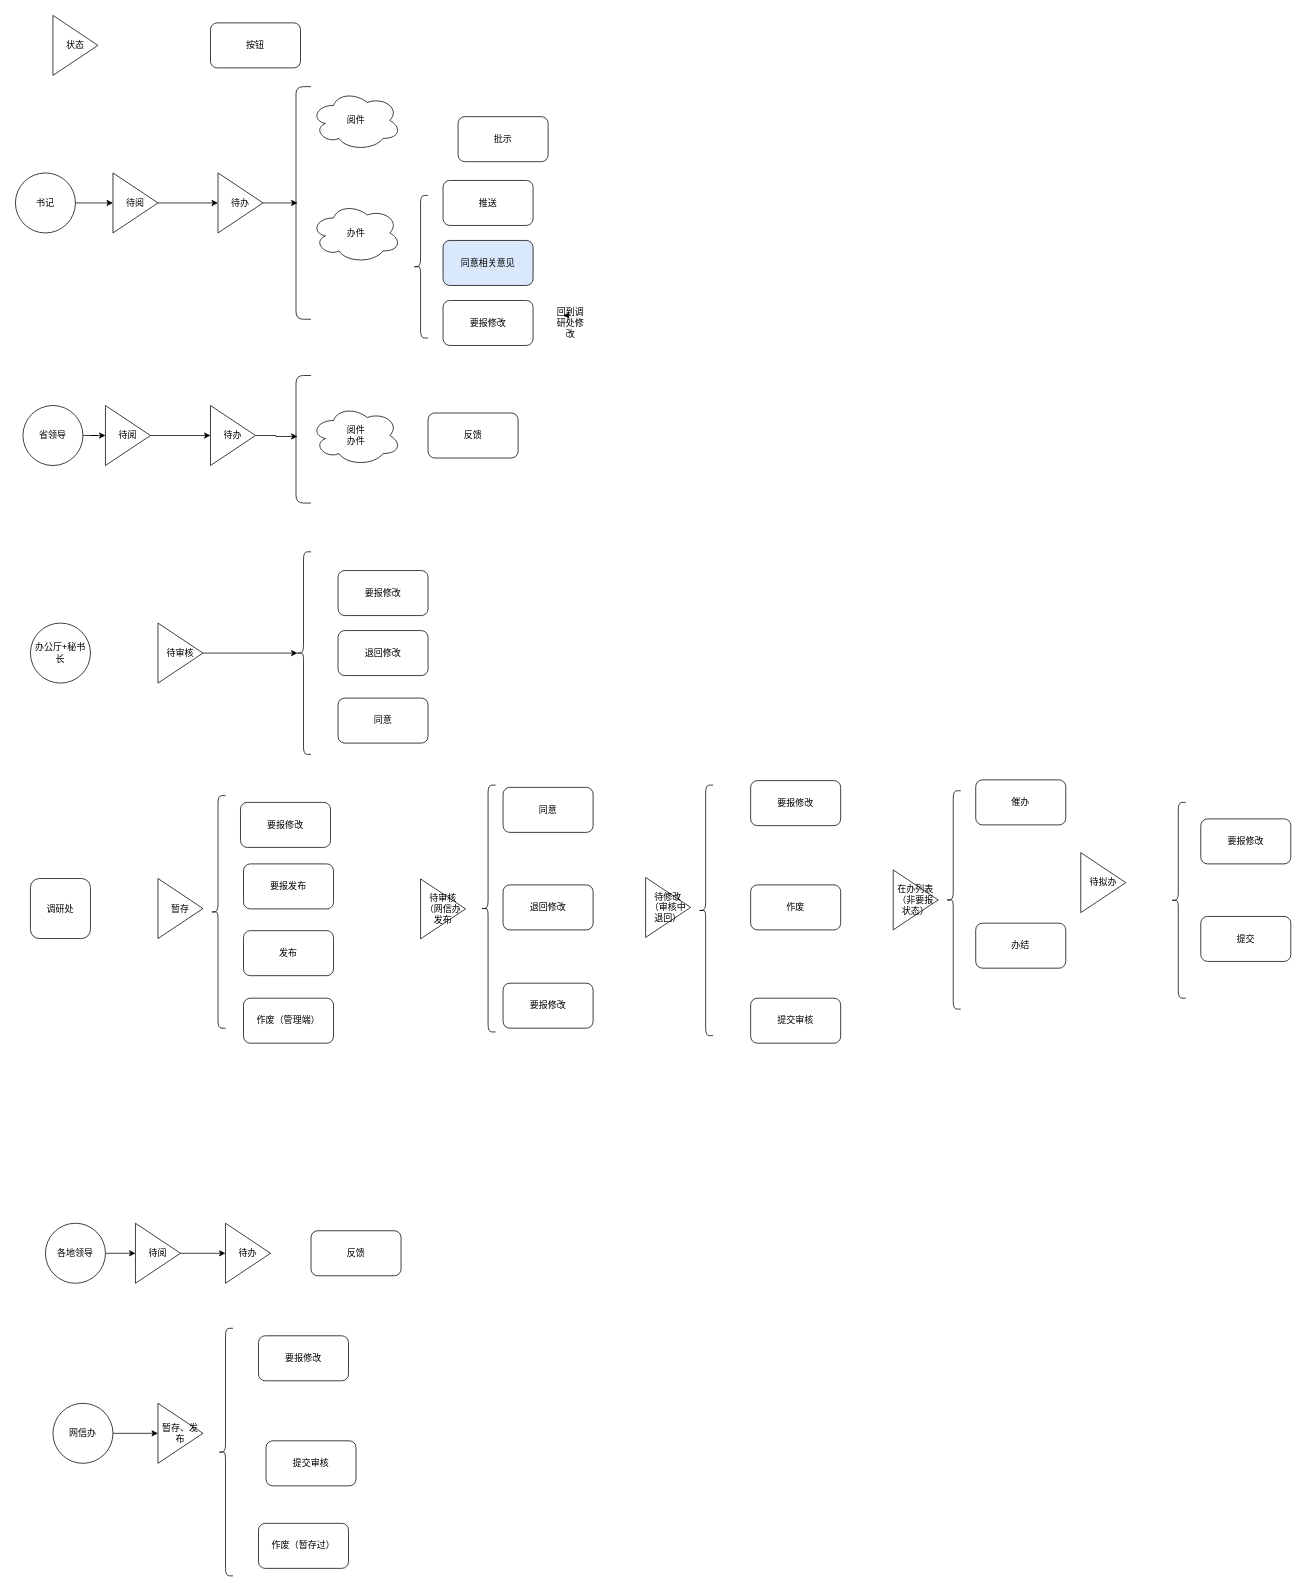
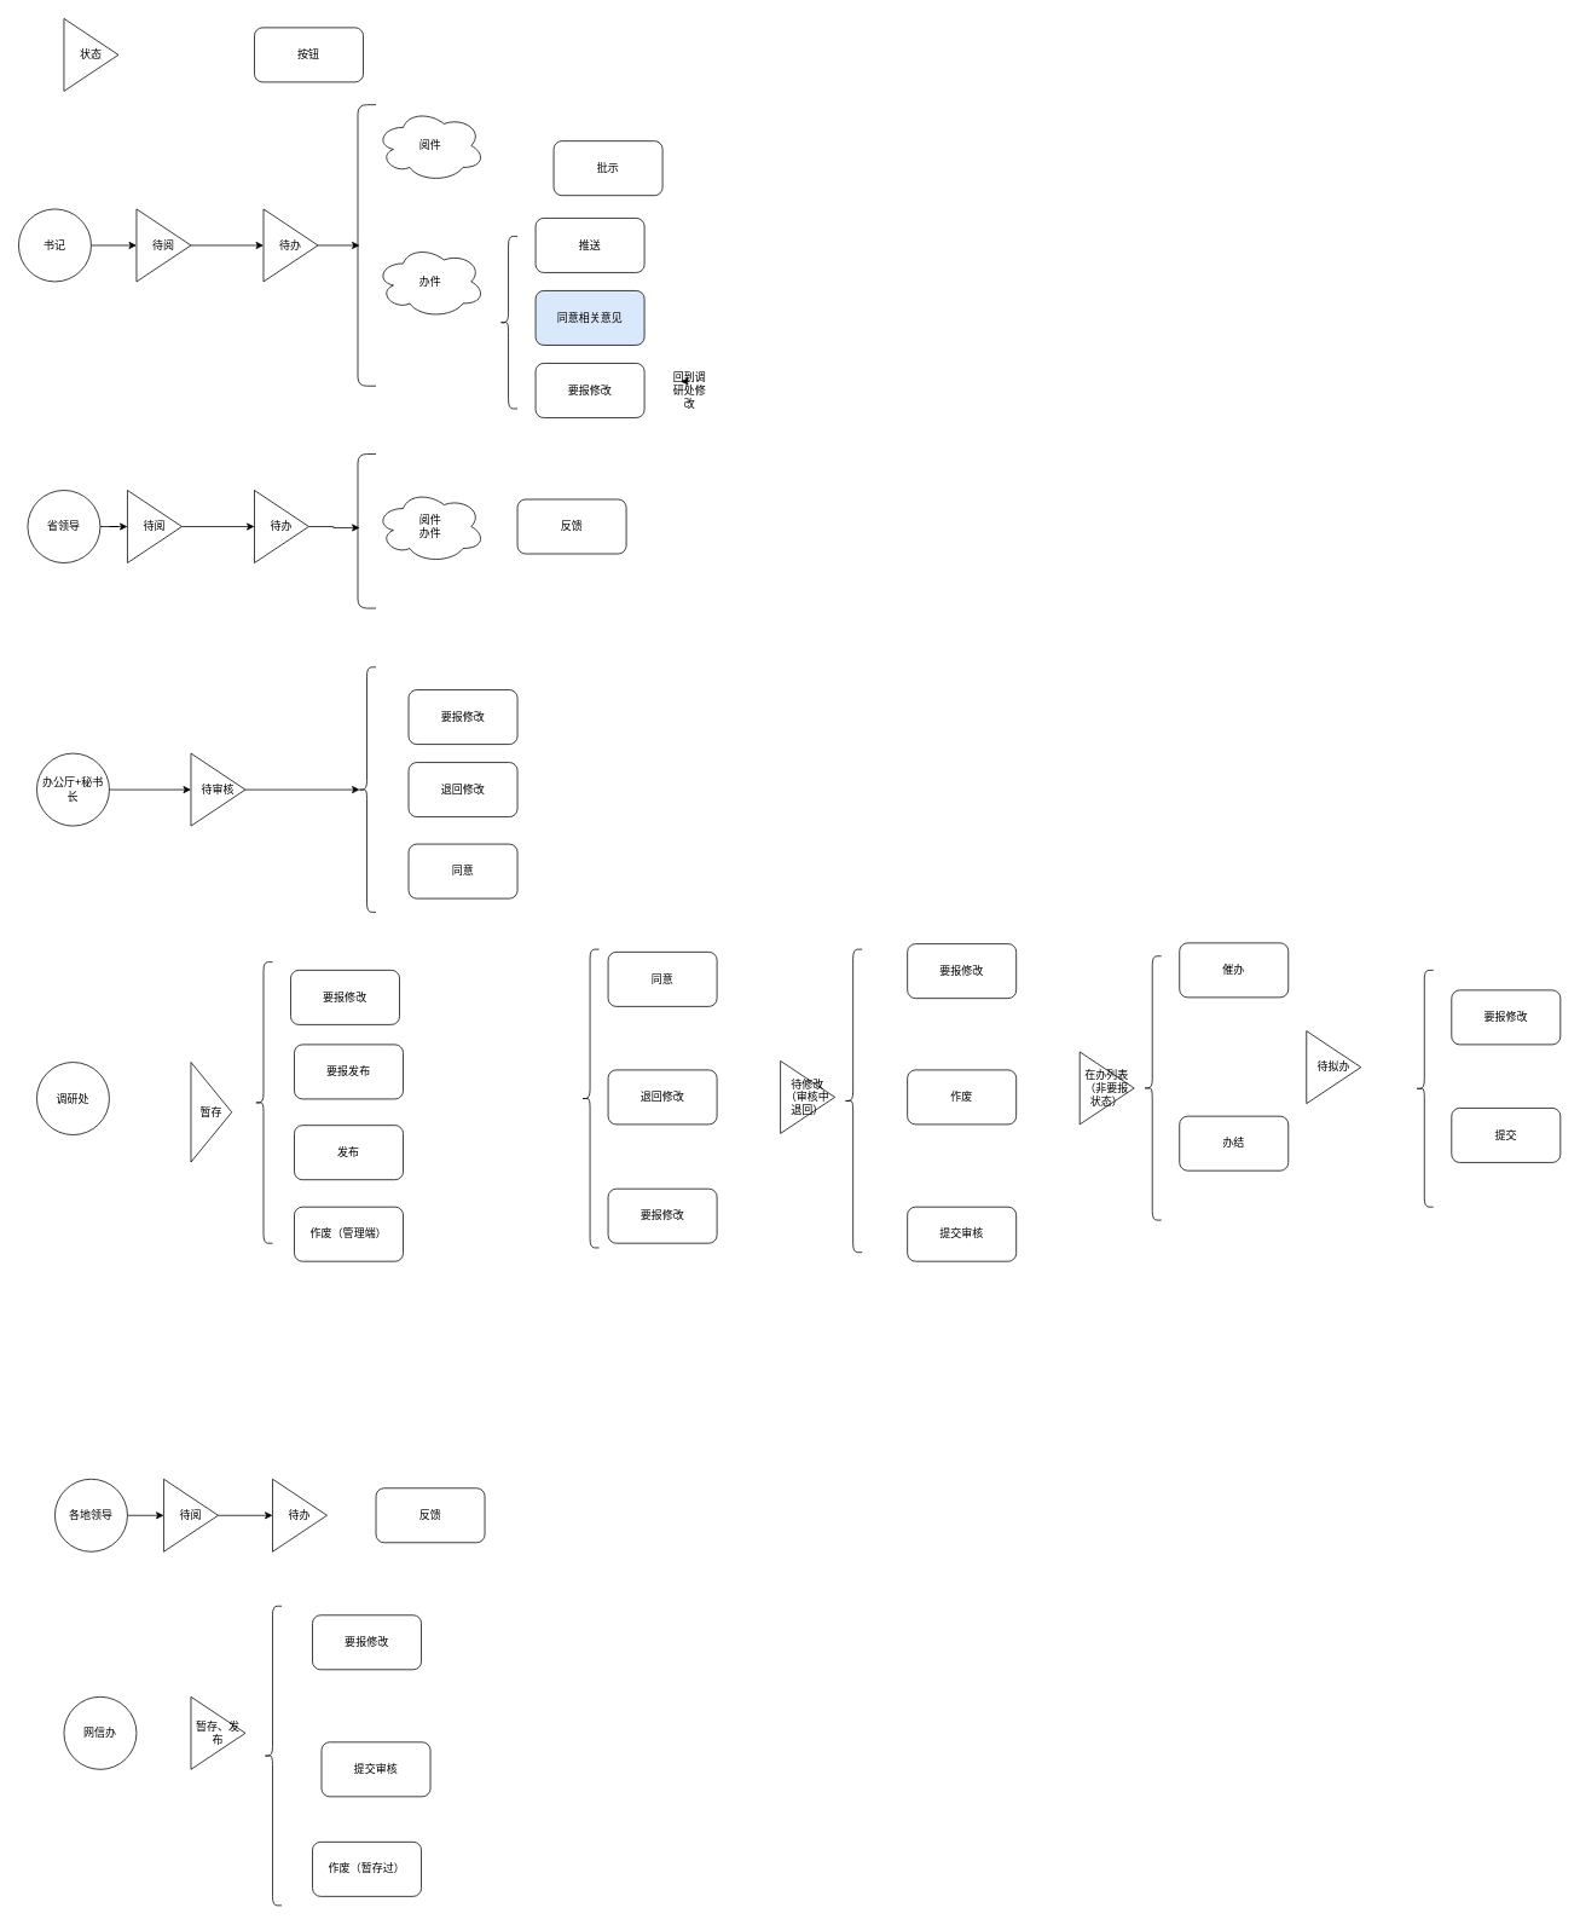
  <mxCell id="0" />
  <mxCell id="1" parent="0" />
  <mxCell id="2" style="edgeStyle=orthogonalEdgeStyle;rounded=0;orthogonalLoop=1;jettySize=auto;html=1;" edge="1" parent="1" source="3" target="5"><mxGeometry relative="1" as="geometry"><mxPoint x="180" y="270" as="targetPoint" /></mxGeometry></mxCell>
  <mxCell id="3" value="书记" style="ellipse;whiteSpace=wrap;html=1;aspect=fixed;" vertex="1" parent="1"><mxGeometry x="20" y="230" width="80" height="80" as="geometry" /></mxCell>
  <mxCell id="4" value="" style="edgeStyle=orthogonalEdgeStyle;rounded=0;orthogonalLoop=1;jettySize=auto;html=1;" edge="1" parent="1" source="5" target="7"><mxGeometry relative="1" as="geometry" /></mxCell>
  <mxCell id="5" value="待阅" style="triangle;whiteSpace=wrap;html=1;" vertex="1" parent="1"><mxGeometry x="150" y="230" width="60" height="80" as="geometry" /></mxCell>
  <mxCell id="6" style="edgeStyle=orthogonalEdgeStyle;rounded=0;orthogonalLoop=1;jettySize=auto;html=1;entryX=0.1;entryY=0.5;entryDx=0;entryDy=0;entryPerimeter=0;" edge="1" parent="1" source="7" target="10"><mxGeometry relative="1" as="geometry" /></mxCell>
  <mxCell id="7" value="待办" style="triangle;whiteSpace=wrap;html=1;" vertex="1" parent="1"><mxGeometry x="290" y="230" width="60" height="80" as="geometry" /></mxCell>
  <mxCell id="8" value="状态" style="triangle;whiteSpace=wrap;html=1;" vertex="1" parent="1"><mxGeometry x="70" y="20" width="60" height="80" as="geometry" /></mxCell>
  <mxCell id="9" value="按钮" style="rounded=1;whiteSpace=wrap;html=1;" vertex="1" parent="1"><mxGeometry x="280" y="30" width="120" height="60" as="geometry" /></mxCell>
  <mxCell id="10" value="" style="shape=curlyBracket;whiteSpace=wrap;html=1;rounded=1;size=0;" vertex="1" parent="1"><mxGeometry x="394" y="115" width="20" height="310" as="geometry" /></mxCell>
  <mxCell id="11" value="阅件" style="ellipse;shape=cloud;whiteSpace=wrap;html=1;" vertex="1" parent="1"><mxGeometry x="414" y="120" width="120" height="80" as="geometry" /></mxCell>
  <mxCell id="12" value="批示" style="rounded=1;whiteSpace=wrap;html=1;" vertex="1" parent="1"><mxGeometry x="610" y="155" width="120" height="60" as="geometry" /></mxCell>
  <mxCell id="13" value="办件" style="ellipse;shape=cloud;whiteSpace=wrap;html=1;" vertex="1" parent="1"><mxGeometry x="414" y="270" width="120" height="80" as="geometry" /></mxCell>
  <mxCell id="14" value="" style="shape=curlyBracket;whiteSpace=wrap;html=1;rounded=1;" vertex="1" parent="1"><mxGeometry x="550" y="260" width="20" height="190" as="geometry" /></mxCell>
  <mxCell id="15" value="推送" style="rounded=1;whiteSpace=wrap;html=1;" vertex="1" parent="1"><mxGeometry x="590" y="240" width="120" height="60" as="geometry" /></mxCell>
  <mxCell id="16" value="同意相关意见" style="rounded=1;whiteSpace=wrap;html=1;fillColor=#dae8fc;" vertex="1" parent="1"><mxGeometry x="590" y="320" width="120" height="60" as="geometry" /></mxCell>
  <mxCell id="17" value="要报修改" style="rounded=1;whiteSpace=wrap;html=1;" vertex="1" parent="1"><mxGeometry x="590" y="400" width="120" height="60" as="geometry" /></mxCell>
  <mxCell id="18" value="回到调研处修改" style="text;html=1;strokeColor=none;fillColor=none;align=center;verticalAlign=middle;whiteSpace=wrap;rounded=0;" vertex="1" parent="1"><mxGeometry x="740" y="420" width="40" height="20" as="geometry" /></mxCell>
  <mxCell id="19" style="edgeStyle=orthogonalEdgeStyle;rounded=0;orthogonalLoop=1;jettySize=auto;html=1;exitX=0.5;exitY=0;exitDx=0;exitDy=0;entryX=0.25;entryY=0;entryDx=0;entryDy=0;" edge="1" parent="1" source="18" target="18"><mxGeometry relative="1" as="geometry" /></mxCell>
  <mxCell id="20" value="" style="edgeStyle=orthogonalEdgeStyle;rounded=0;orthogonalLoop=1;jettySize=auto;html=1;" edge="1" parent="1" source="21" target="23"><mxGeometry relative="1" as="geometry" /></mxCell>
  <mxCell id="21" value="省领导" style="ellipse;whiteSpace=wrap;html=1;aspect=fixed;" vertex="1" parent="1"><mxGeometry x="30" y="540" width="80" height="80" as="geometry" /></mxCell>
  <mxCell id="22" value="" style="edgeStyle=orthogonalEdgeStyle;rounded=0;orthogonalLoop=1;jettySize=auto;html=1;" edge="1" parent="1" source="23" target="25"><mxGeometry relative="1" as="geometry" /></mxCell>
  <mxCell id="23" value="待阅" style="triangle;whiteSpace=wrap;html=1;" vertex="1" parent="1"><mxGeometry x="140" y="540" width="60" height="80" as="geometry" /></mxCell>
  <mxCell id="24" style="edgeStyle=orthogonalEdgeStyle;rounded=0;orthogonalLoop=1;jettySize=auto;html=1;entryX=0.1;entryY=0.478;entryDx=0;entryDy=0;entryPerimeter=0;" edge="1" parent="1" source="25" target="26"><mxGeometry relative="1" as="geometry" /></mxCell>
  <mxCell id="25" value="待办" style="triangle;whiteSpace=wrap;html=1;" vertex="1" parent="1"><mxGeometry x="280" y="540" width="60" height="80" as="geometry" /></mxCell>
  <mxCell id="26" value="" style="shape=curlyBracket;whiteSpace=wrap;html=1;rounded=1;size=0;" vertex="1" parent="1"><mxGeometry x="394" y="500" width="20" height="170" as="geometry" /></mxCell>
  <mxCell id="27" value="阅件&lt;br&gt;办件" style="ellipse;shape=cloud;whiteSpace=wrap;html=1;" vertex="1" parent="1"><mxGeometry x="414" y="540" width="120" height="80" as="geometry" /></mxCell>
  <mxCell id="28" value="反馈" style="rounded=1;whiteSpace=wrap;html=1;" vertex="1" parent="1"><mxGeometry x="570" y="550" width="120" height="60" as="geometry" /></mxCell>
+ <mxCell id="29" value="" style="edgeStyle=orthogonalEdgeStyle;rounded=0;orthogonalLoop=1;jettySize=auto;html=1;" edge="1" parent="1" source="30" target="32"><mxGeometry relative="1" as="geometry" /></mxCell>
  <mxCell id="30" value="办公厅+秘书长" style="ellipse;whiteSpace=wrap;html=1;aspect=fixed;" vertex="1" parent="1"><mxGeometry x="40" y="830" width="80" height="80" as="geometry" /></mxCell>
  <mxCell id="31" style="edgeStyle=orthogonalEdgeStyle;rounded=0;orthogonalLoop=1;jettySize=auto;html=1;entryX=0.1;entryY=0.5;entryDx=0;entryDy=0;entryPerimeter=0;" edge="1" parent="1" source="32" target="33"><mxGeometry relative="1" as="geometry" /></mxCell>
  <mxCell id="32" value="待审核" style="triangle;whiteSpace=wrap;html=1;" vertex="1" parent="1"><mxGeometry x="210" y="830" width="60" height="80" as="geometry" /></mxCell>
  <mxCell id="33" value="" style="shape=curlyBracket;whiteSpace=wrap;html=1;rounded=1;" vertex="1" parent="1"><mxGeometry x="394" y="735" width="20" height="270" as="geometry" /></mxCell>
  <mxCell id="34" value="要报修改" style="rounded=1;whiteSpace=wrap;html=1;" vertex="1" parent="1"><mxGeometry x="450" y="760" width="120" height="60" as="geometry" /></mxCell>
  <mxCell id="35" value="退回修改" style="rounded=1;whiteSpace=wrap;html=1;" vertex="1" parent="1"><mxGeometry x="450" y="840" width="120" height="60" as="geometry" /></mxCell>
  <mxCell id="36" value="同意" style="rounded=1;whiteSpace=wrap;html=1;" vertex="1" parent="1"><mxGeometry x="450" y="930" width="120" height="60" as="geometry" /></mxCell>
- <mxCell id="37" value="调研处" style="whiteSpace=wrap;html=1;aspect=fixed;rounded=1;" vertex="1" parent="1"><mxGeometry x="40" y="1170.5" width="80" height="80" as="geometry" /></mxCell>
- <mxCell id="38" value="暂存" style="triangle;whiteSpace=wrap;html=1;" vertex="1" parent="1"><mxGeometry x="210" y="1170.5" width="60" height="80" as="geometry" /></mxCell>
+ <mxCell id="37" value="调研处" style="ellipse;whiteSpace=wrap;html=1;aspect=fixed;" vertex="1" parent="1"><mxGeometry x="40" y="1170.5" width="80" height="80" as="geometry" /></mxCell>
+ <mxCell id="38" value="暂存" style="triangle;whiteSpace=wrap;html=1;" vertex="1" parent="1"><mxGeometry x="210" y="1170.5" width="45" height="110" as="geometry" /></mxCell>
  <mxCell id="39" value="" style="shape=curlyBracket;whiteSpace=wrap;html=1;rounded=1;size=0.5;" vertex="1" parent="1"><mxGeometry x="280" y="1060" width="20" height="310" as="geometry" /></mxCell>
  <mxCell id="40" value="要报修改" style="rounded=1;whiteSpace=wrap;html=1;" vertex="1" parent="1"><mxGeometry x="320" y="1069" width="120" height="60" as="geometry" /></mxCell>
  <mxCell id="41" value="要报发布" style="rounded=1;whiteSpace=wrap;html=1;" vertex="1" parent="1"><mxGeometry x="324" y="1151" width="120" height="60" as="geometry" /></mxCell>
  <mxCell id="42" value="发布" style="rounded=1;whiteSpace=wrap;html=1;" vertex="1" parent="1"><mxGeometry x="324" y="1240" width="120" height="60" as="geometry" /></mxCell>
  <mxCell id="43" value="作废（管理端）" style="rounded=1;whiteSpace=wrap;html=1;" vertex="1" parent="1"><mxGeometry x="324" y="1330" width="120" height="60" as="geometry" /></mxCell>
- <mxCell id="44" value="待审核（网信办发布" style="triangle;whiteSpace=wrap;html=1;" vertex="1" parent="1"><mxGeometry x="560" y="1171" width="60" height="80" as="geometry" /></mxCell>
  <mxCell id="45" value="" style="shape=curlyBracket;whiteSpace=wrap;html=1;rounded=1;" vertex="1" parent="1"><mxGeometry x="640" y="1046" width="20" height="329" as="geometry" /></mxCell>
  <mxCell id="46" value="同意" style="rounded=1;whiteSpace=wrap;html=1;" vertex="1" parent="1"><mxGeometry x="670" y="1049" width="120" height="60" as="geometry" /></mxCell>
  <mxCell id="47" value="退回修改" style="rounded=1;whiteSpace=wrap;html=1;" vertex="1" parent="1"><mxGeometry x="670" y="1179" width="120" height="60" as="geometry" /></mxCell>
  <mxCell id="48" value="要报修改" style="rounded=1;whiteSpace=wrap;html=1;" vertex="1" parent="1"><mxGeometry x="670" y="1310" width="120" height="60" as="geometry" /></mxCell>
  <mxCell id="49" value="待修改（审核中退回）" style="triangle;whiteSpace=wrap;html=1;" vertex="1" parent="1"><mxGeometry x="860" y="1169" width="60" height="80" as="geometry" /></mxCell>
  <mxCell id="50" value="" style="shape=curlyBracket;whiteSpace=wrap;html=1;rounded=1;" vertex="1" parent="1"><mxGeometry x="930" y="1046" width="20" height="334" as="geometry" /></mxCell>
  <mxCell id="51" value="要报修改" style="rounded=1;whiteSpace=wrap;html=1;" vertex="1" parent="1"><mxGeometry x="1000" y="1040" width="120" height="60" as="geometry" /></mxCell>
  <mxCell id="52" value="作废" style="rounded=1;whiteSpace=wrap;html=1;" vertex="1" parent="1"><mxGeometry x="1000" y="1179" width="120" height="60" as="geometry" /></mxCell>
  <mxCell id="53" value="提交审核" style="rounded=1;whiteSpace=wrap;html=1;" vertex="1" parent="1"><mxGeometry x="1000" y="1330" width="120" height="60" as="geometry" /></mxCell>
  <mxCell id="54" value="在办列表（非要报状态）" style="triangle;whiteSpace=wrap;html=1;" vertex="1" parent="1"><mxGeometry x="1190" y="1159" width="60" height="80" as="geometry" /></mxCell>
  <mxCell id="55" value="" style="shape=curlyBracket;whiteSpace=wrap;html=1;rounded=1;" vertex="1" parent="1"><mxGeometry x="1260" y="1053.5" width="20" height="291" as="geometry" /></mxCell>
  <mxCell id="56" value="催办" style="rounded=1;whiteSpace=wrap;html=1;" vertex="1" parent="1"><mxGeometry x="1300" y="1039" width="120" height="60" as="geometry" /></mxCell>
  <mxCell id="57" value="办结" style="rounded=1;whiteSpace=wrap;html=1;" vertex="1" parent="1"><mxGeometry x="1300" y="1230" width="120" height="60" as="geometry" /></mxCell>
  <mxCell id="58" value="待拟办" style="triangle;whiteSpace=wrap;html=1;" vertex="1" parent="1"><mxGeometry x="1440" y="1136" width="60" height="80" as="geometry" /></mxCell>
  <mxCell id="59" value="" style="shape=curlyBracket;whiteSpace=wrap;html=1;rounded=1;" vertex="1" parent="1"><mxGeometry x="1560" y="1069" width="20" height="261" as="geometry" /></mxCell>
  <mxCell id="60" value="要报修改" style="rounded=1;whiteSpace=wrap;html=1;" vertex="1" parent="1"><mxGeometry x="1600" y="1091" width="120" height="60" as="geometry" /></mxCell>
  <mxCell id="61" value="提交" style="rounded=1;whiteSpace=wrap;html=1;" vertex="1" parent="1"><mxGeometry x="1600" y="1221" width="120" height="60" as="geometry" /></mxCell>
  <mxCell id="62" style="edgeStyle=orthogonalEdgeStyle;rounded=0;orthogonalLoop=1;jettySize=auto;html=1;" edge="1" parent="1" source="63" target="65"><mxGeometry relative="1" as="geometry" /></mxCell>
  <mxCell id="63" value="各地领导" style="ellipse;whiteSpace=wrap;html=1;aspect=fixed;" vertex="1" parent="1"><mxGeometry x="60" y="1630" width="80" height="80" as="geometry" /></mxCell>
  <mxCell id="64" style="edgeStyle=orthogonalEdgeStyle;rounded=0;orthogonalLoop=1;jettySize=auto;html=1;entryX=0;entryY=0.5;entryDx=0;entryDy=0;" edge="1" parent="1" source="65" target="66"><mxGeometry relative="1" as="geometry" /></mxCell>
  <mxCell id="65" value="待阅" style="triangle;whiteSpace=wrap;html=1;" vertex="1" parent="1"><mxGeometry x="180" y="1630" width="60" height="80" as="geometry" /></mxCell>
  <mxCell id="66" value="待办" style="triangle;whiteSpace=wrap;html=1;" vertex="1" parent="1"><mxGeometry x="300" y="1630" width="60" height="80" as="geometry" /></mxCell>
  <mxCell id="67" value="反馈" style="rounded=1;whiteSpace=wrap;html=1;" vertex="1" parent="1"><mxGeometry x="414" y="1640" width="120" height="60" as="geometry" /></mxCell>
- <mxCell id="68" style="edgeStyle=orthogonalEdgeStyle;rounded=0;orthogonalLoop=1;jettySize=auto;html=1;" edge="1" parent="1" source="69" target="70"><mxGeometry relative="1" as="geometry" /></mxCell>
  <mxCell id="69" value="网信办" style="ellipse;whiteSpace=wrap;html=1;aspect=fixed;" vertex="1" parent="1"><mxGeometry x="70" y="1870" width="80" height="80" as="geometry" /></mxCell>
  <mxCell id="70" value="暂存、发布" style="triangle;whiteSpace=wrap;html=1;" vertex="1" parent="1"><mxGeometry x="210" y="1870" width="60" height="80" as="geometry" /></mxCell>
  <mxCell id="71" value="" style="shape=curlyBracket;whiteSpace=wrap;html=1;rounded=1;" vertex="1" parent="1"><mxGeometry x="290" y="1770" width="20" height="330" as="geometry" /></mxCell>
  <mxCell id="72" value="要报修改" style="rounded=1;whiteSpace=wrap;html=1;" vertex="1" parent="1"><mxGeometry x="344" y="1780" width="120" height="60" as="geometry" /></mxCell>
  <mxCell id="73" value="提交审核" style="rounded=1;whiteSpace=wrap;html=1;" vertex="1" parent="1"><mxGeometry x="354" y="1920" width="120" height="60" as="geometry" /></mxCell>
  <mxCell id="74" value="作废（暂存过）" style="rounded=1;whiteSpace=wrap;html=1;" vertex="1" parent="1"><mxGeometry x="344" y="2030" width="120" height="60" as="geometry" /></mxCell>
